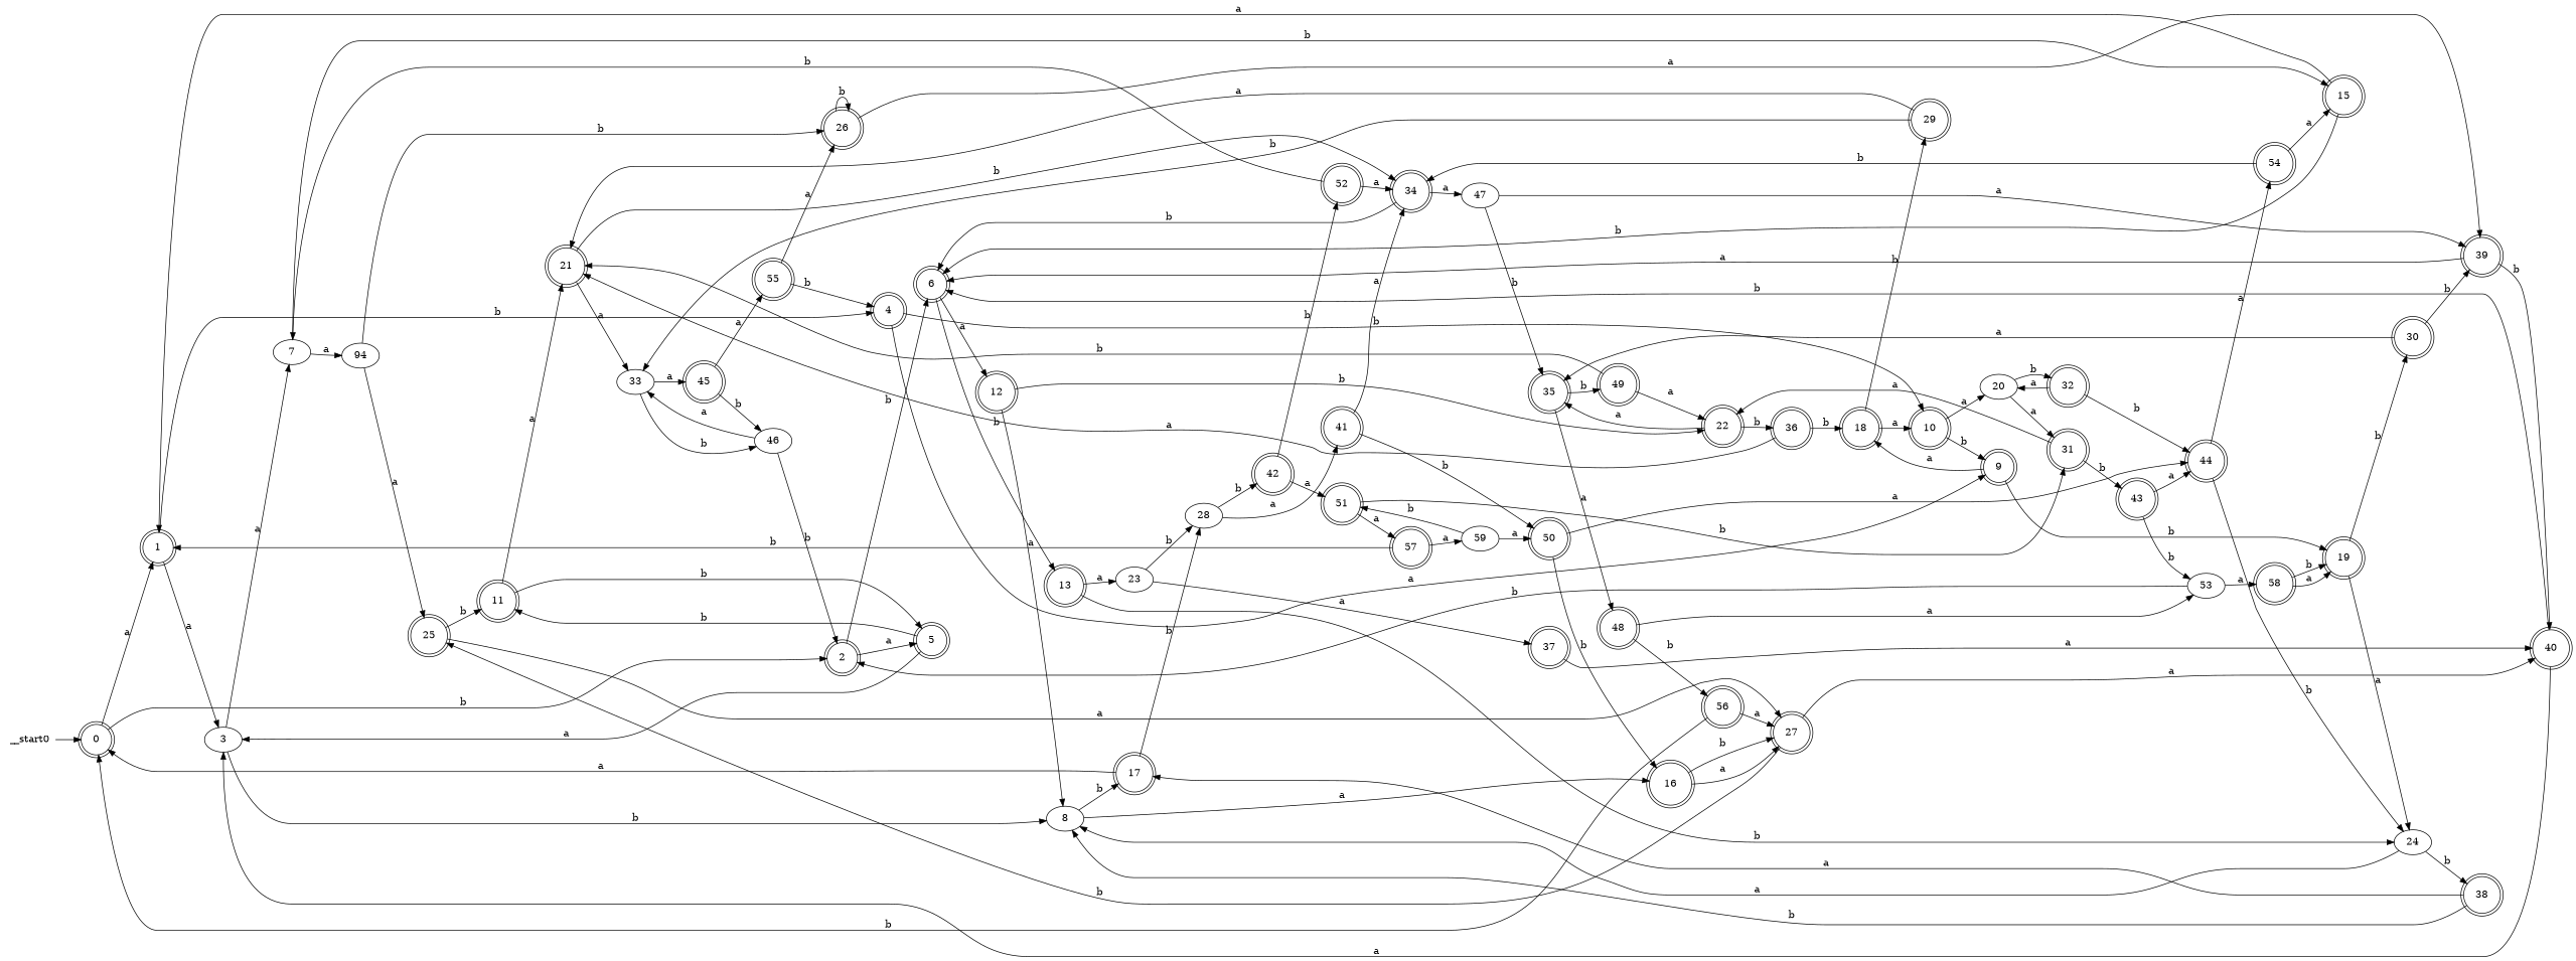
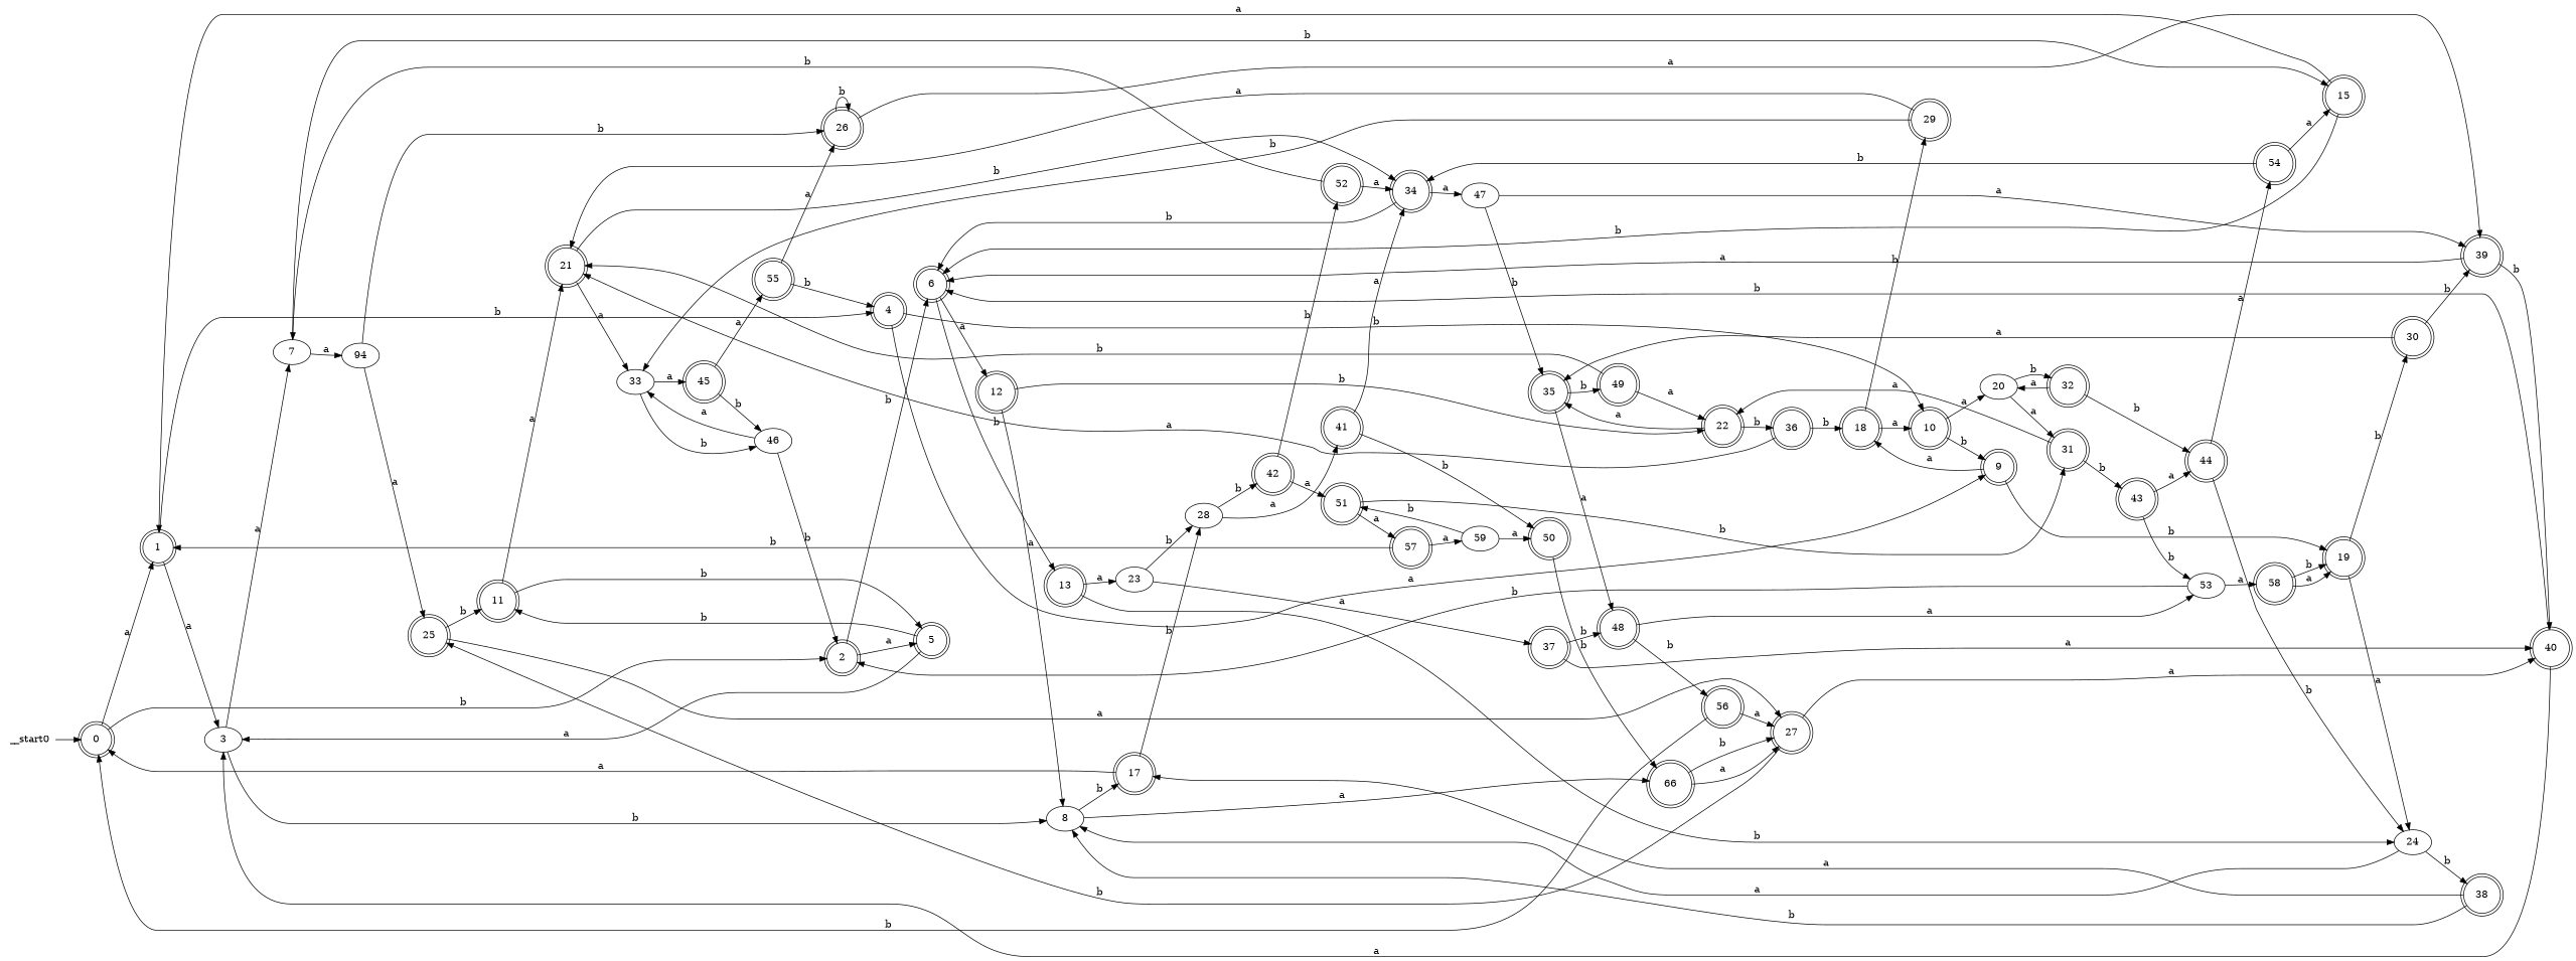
  digraph {
    rankdir=LR
    node [shape=doublecircle]
    __start0 [shape=none]
    0
    1
    2
    3 [shape=""]
    4
    5
    6
    7 [shape=""]
    8 [shape=""]
    9
    10
    11
    12
    13
    n16 [label=94 shape=""]
    15
-   16
+   16 [label=66]
    17
    18
    19
    20 [shape=""]
    21
    22
    23 [shape=""]
    24 [shape=""]
    25
    26
    27
    28 [shape=""]
    29
    30
    31
    32
    33 [shape=""]
    34
    35
    36
    37
    38
    39
    40
    41
    42
    43
    44
    45
    46 [shape=""]
    47 [shape=""]
    48
    49
    50
    51
    52
    53 [shape=""]
    54
    55
    56
    57
    58
    59 [shape=""]
    __start0 -> 0
    0 -> 1 [label=a]
    0 -> 2 [label=b]
    1 -> 3 [label=a]
    1 -> 4 [label=b]
    2 -> 5 [label=a]
    2 -> 6 [label=b]
    3 -> 7 [label=a]
    3 -> 8 [label=b]
    4 -> 9 [label=a]
    4 -> 10 [label=b]
    5 -> 3 [label=a]
    5 -> 11 [label=b]
    6 -> 12 [label=a]
    6 -> 13 [label=b]
    7 -> n16 [label=a]
    7 -> 15 [label=b]
    8 -> 16 [label=a]
    8 -> 17 [label=b]
    9 -> 18 [label=a]
    9 -> 19 [label=b]
    10 -> 9 [label=b]
    10 -> 20 [label=a]
    11 -> 5 [label=b]
    11 -> 21 [label=a]
    12 -> 8 [label=a]
    12 -> 22 [label=b]
    13 -> 23 [label=a]
    13 -> 24 [label=b]
    n16 -> 25 [label=a]
    n16 -> 26 [label=b]
    15 -> 1 [label=a]
    15 -> 6 [label=b]
    16 -> 27 [label=a]
    16 -> 27 [label=b]
    17 -> 0 [label=a]
    17 -> 28 [label=b]
    18 -> 10 [label=a]
    18 -> 29 [label=b]
    19 -> 24 [label=a]
    19 -> 30 [label=b]
    20 -> 31 [label=a]
    20 -> 32 [label=b]
    21 -> 33 [label=a]
    21 -> 34 [label=b]
    22 -> 35 [label=a]
    22 -> 36 [label=b]
    23 -> 28 [label=b]
    23 -> 37 [label=a]
    24 -> 8 [label=a]
    24 -> 38 [label=b]
    25 -> 11 [label=b]
    25 -> 27 [label=a]
    26 -> 26 [label=b]
    26 -> 39 [label=a]
    27 -> 25 [label=b]
    27 -> 40 [label=a]
    28 -> 41 [label=a]
    28 -> 42 [label=b]
    29 -> 21 [label=a]
    29 -> 33 [label=b]
    30 -> 35 [label=a]
    30 -> 39 [label=b]
    31 -> 22 [label=a]
    31 -> 43 [label=b]
    32 -> 20 [label=a]
    32 -> 44 [label=b]
    33 -> 45 [label=a]
    33 -> 46 [label=b]
    34 -> 6 [label=b]
    34 -> 47 [label=a]
    35 -> 48 [label=a]
    35 -> 49 [label=b]
    36 -> 18 [label=b]
    36 -> 21 [label=a]
    37 -> 40 [label=a]
+   37 -> 48 [label=b]
    38 -> 8 [label=b]
    38 -> 17 [label=a]
    39 -> 6 [label=a]
    39 -> 40 [label=b]
    40 -> 3 [label=a]
    40 -> 6 [label=b]
    41 -> 34 [label=a]
    41 -> 50 [label=b]
    42 -> 51 [label=a]
    42 -> 52 [label=b]
    43 -> 44 [label=a]
    43 -> 53 [label=b]
    44 -> 24 [label=b]
    44 -> 54 [label=a]
    45 -> 46 [label=b]
    45 -> 55 [label=a]
    46 -> 2 [label=b]
    46 -> 33 [label=a]
    47 -> 35 [label=b]
    47 -> 39 [label=a]
    48 -> 53 [label=a]
    48 -> 56 [label=b]
    49 -> 21 [label=b]
    49 -> 22 [label=a]
    50 -> 16 [label=b]
-   50 -> 44 [label=a]
    51 -> 31 [label=b]
    51 -> 57 [label=a]
    52 -> 7 [label=b]
    52 -> 34 [label=a]
    53 -> 2 [label=b]
    53 -> 58 [label=a]
    54 -> 15 [label=a]
    54 -> 34 [label=b]
    55 -> 4 [label=b]
    55 -> 26 [label=a]
    56 -> 0 [label=b]
    56 -> 27 [label=a]
    57 -> 1 [label=b]
    57 -> 59 [label=a]
    58 -> 19 [label=a]
    58 -> 19 [label=b]
    59 -> 50 [label=a]
    59 -> 51 [label=b]
  }
